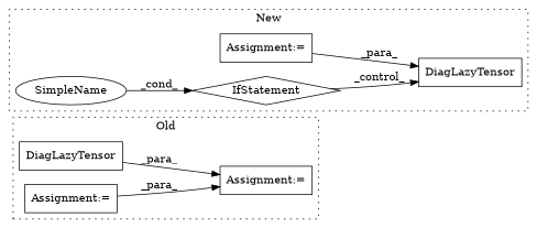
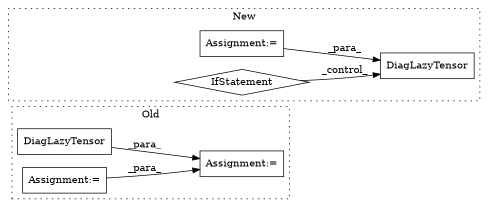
  digraph {
    rankdir=LR
    node [a=7 l="15,1" s=2493 shape=box]
    n1 [a=32 label=DiagLazyTensor s="6477,6511"]
    n2 [l=1 label="Assignment:=" s=6440]
    n3 [l=1 label="Assignment:=" s=6166]
    n4 [a=32 label=DiagLazyTensor s="2407,2434"]
    n5 [l=33 label="Assignment:="]
    n6 [a=25 l=33 label=IfStatement shape=diamond]
-   n7 [a=42 l=5 label=SimpleName s=2521 shape=ellipse]
    subgraph cluster_1 {
      label=Old
      style=dotted
      n1
      n2
      n3
    }
    subgraph cluster_2 {
      label=New
      style=dotted
      n4
      n5
      n6
-     n7
    }
    n1 -> n2 [label=_para_]
    n3 -> n2 [label=_para_]
    n5 -> n4 [label=_para_]
    n6 -> n4 [label=_control_]
-   n7 -> n6 [label=_cond_]
  }
